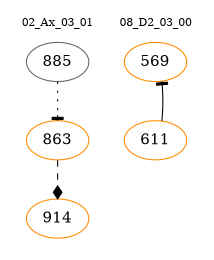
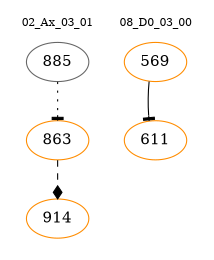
  digraph {
    node [color=darkorange]
    edge [arrowhead=tee color=black]
    n1 [color=gray40 label=885]
    n2 [label=863]
    n3 [label=914]
    n4 [label=569]
    n5 [label=611]
    subgraph cluster_1 {
      color=white
      fontsize=10
      label="02_Ax_03_01"
      n1
      n2
      n3
    }
    subgraph cluster_2 {
      color=white
      fontsize=10
-     label="08_D2_03_00"
+     label="08_D0_03_00"
      n4
      n5
    }
    n1 -> n2 [style=dotted]
    n2 -> n3 [arrowhead=diamond style=dashed]
-   n5 -> n4 [style=solid]
+   n4 -> n5 [style=solid]
  }
